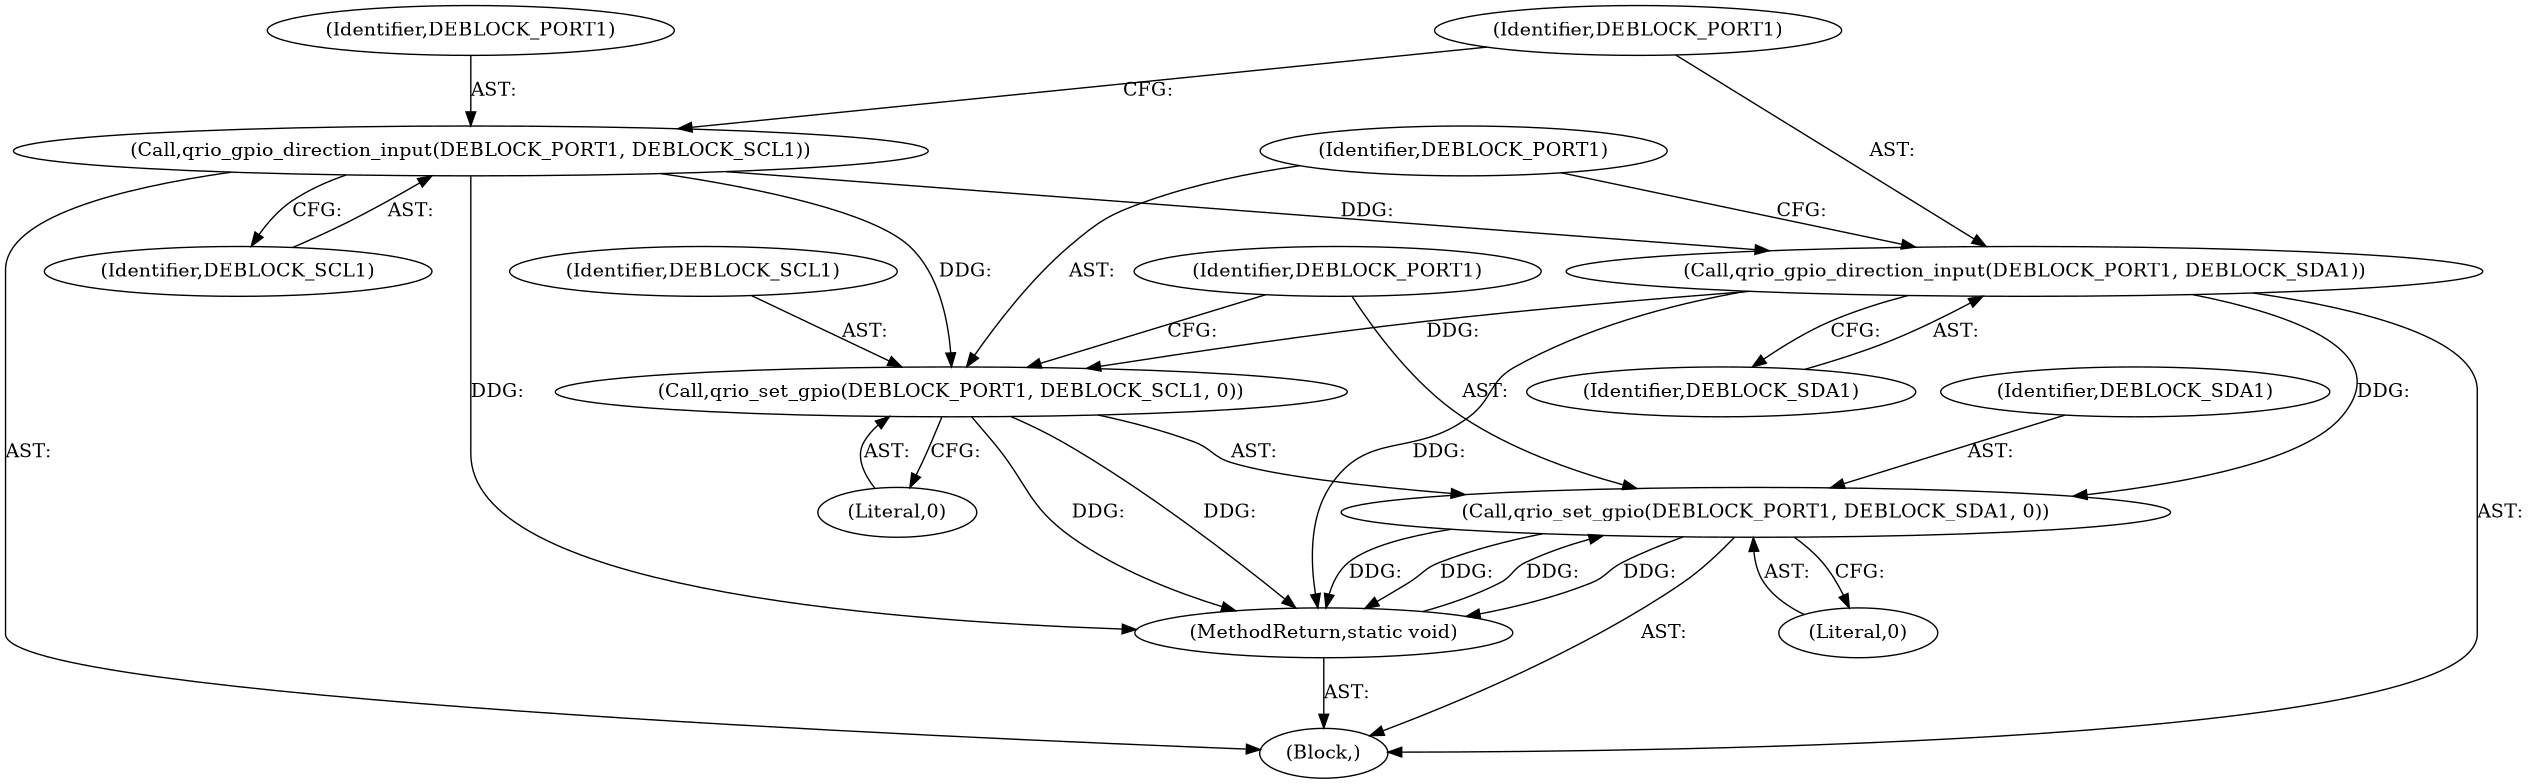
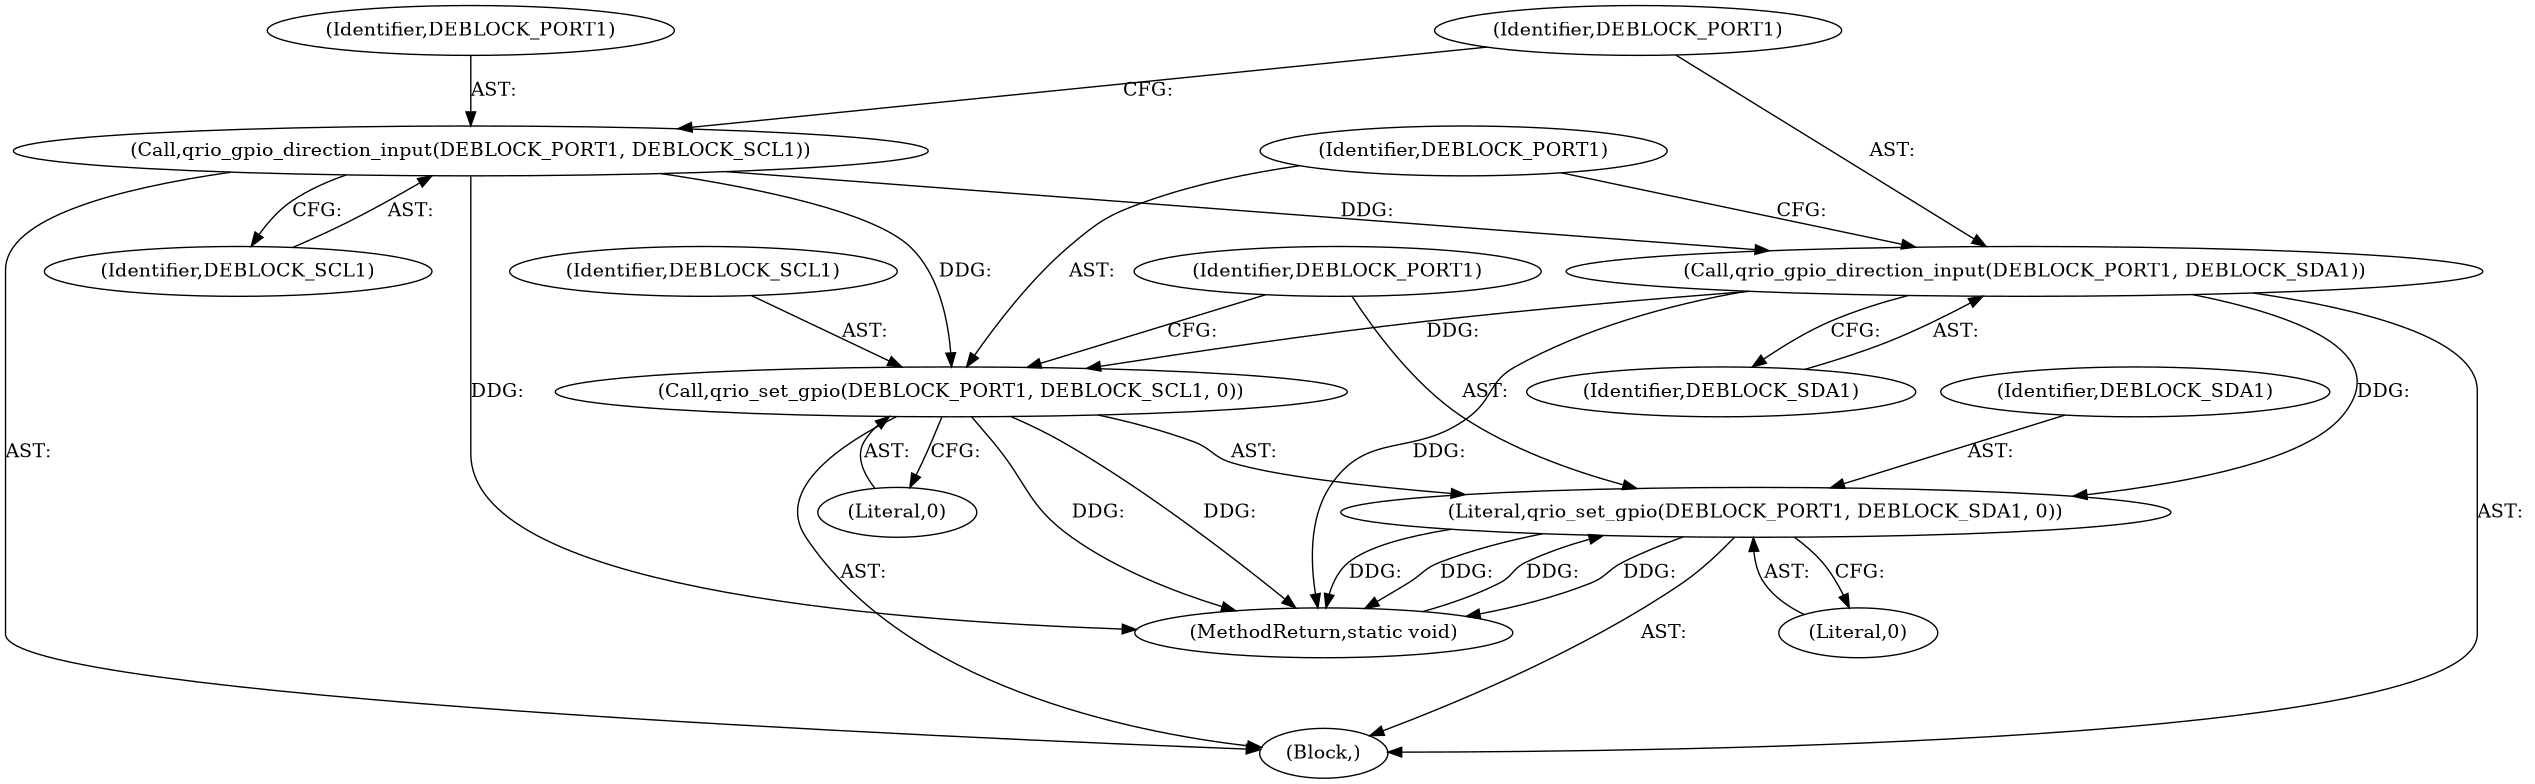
  digraph {
    n1 [label="(Call,qrio_set_gpio(DEBLOCK_PORT1, DEBLOCK_SCL1, 0))"]
-   n2 [label="(Call,qrio_set_gpio(DEBLOCK_PORT1, DEBLOCK_SDA1, 0))"]
+   n2 [label="(Literal,qrio_set_gpio(DEBLOCK_PORT1, DEBLOCK_SDA1, 0))"]
    n3 [label="(MethodReturn,static void)"]
    n4 [label="(Block,)"]
    n5 [label="(Literal,0)"]
    n6 [label="(Literal,0)"]
    n7 [label="(Call,qrio_gpio_direction_input(DEBLOCK_PORT1, DEBLOCK_SDA1))"]
    n8 [label="(Identifier,DEBLOCK_SDA1)"]
    n9 [label="(Call,qrio_gpio_direction_input(DEBLOCK_PORT1, DEBLOCK_SCL1))"]
    n10 [label="(Identifier,DEBLOCK_SCL1)"]
    n11 [label="(Identifier,DEBLOCK_PORT1)"]
    n12 [label="(Identifier,DEBLOCK_PORT1)"]
    n13 [label="(Identifier,DEBLOCK_PORT1)"]
    n14 [label="(Identifier,DEBLOCK_PORT1)"]
    n15 [label="(Identifier,DEBLOCK_SCL1)"]
    n16 [label="(Identifier,DEBLOCK_SDA1)"]
    n1 -> n2 [label="AST: "]
    n1 -> n3 [label="DDG: "]
    n1 -> n3 [label="DDG: "]
-   n3 -> n4 [label="AST: "]
+   n1 -> n4 [label="AST: "]
    n1 -> n5 [label="CFG: "]
    n2 -> n3 [label="DDG: "]
    n2 -> n3 [label="DDG: "]
    n2 -> n3 [label="DDG: "]
    n2 -> n4 [label="AST: "]
    n2 -> n6 [label="CFG: "]
    n3 -> n2 [label="DDG: "]
    n5 -> n1 [label="AST: "]
    n6 -> n2 [label="AST: "]
    n7 -> n1 [label="DDG: "]
    n7 -> n2 [label="DDG: "]
    n7 -> n3 [label="DDG: "]
    n7 -> n4 [label="AST: "]
    n7 -> n8 [label="CFG: "]
    n8 -> n7 [label="AST: "]
    n9 -> n1 [label="DDG: "]
    n9 -> n3 [label="DDG: "]
    n9 -> n4 [label="AST: "]
    n9 -> n7 [label="DDG: "]
    n9 -> n10 [label="CFG: "]
    n10 -> n9 [label="AST: "]
    n11 -> n1 [label="CFG: "]
    n11 -> n2 [label="AST: "]
    n12 -> n9 [label="AST: "]
    n13 -> n1 [label="AST: "]
    n13 -> n7 [label="CFG: "]
    n14 -> n7 [label="AST: "]
    n14 -> n9 [label="CFG: "]
    n15 -> n1 [label="AST: "]
    n16 -> n2 [label="AST: "]
  }
